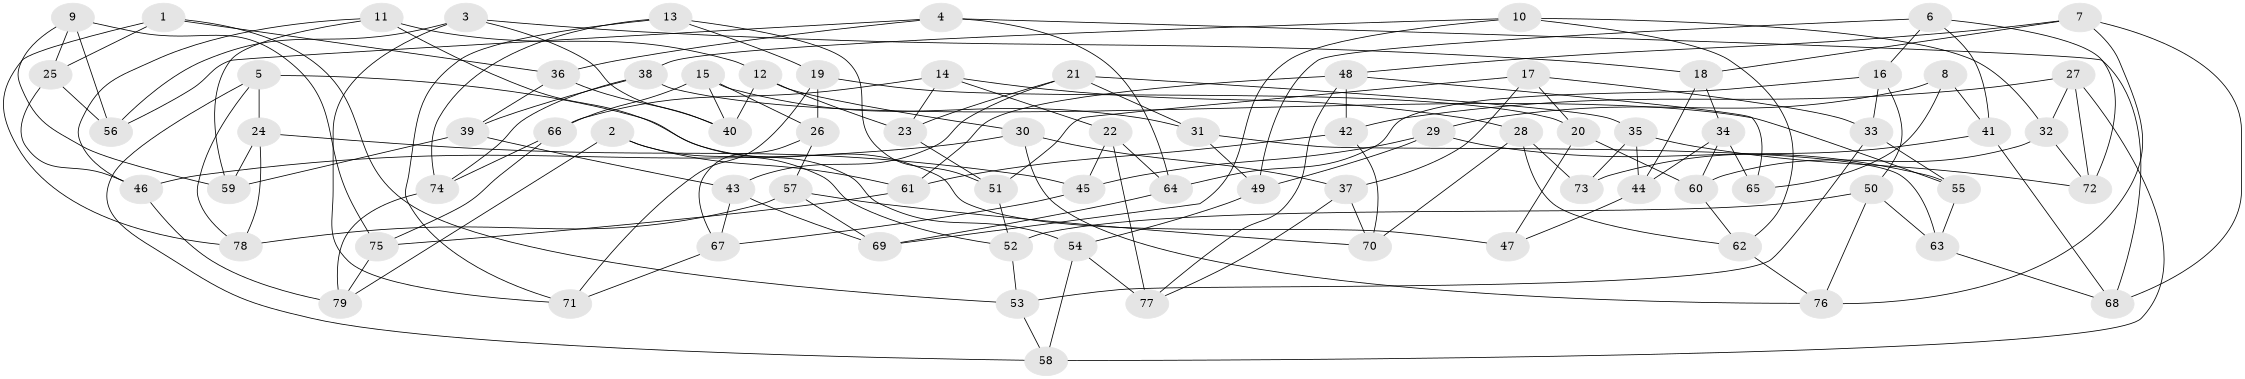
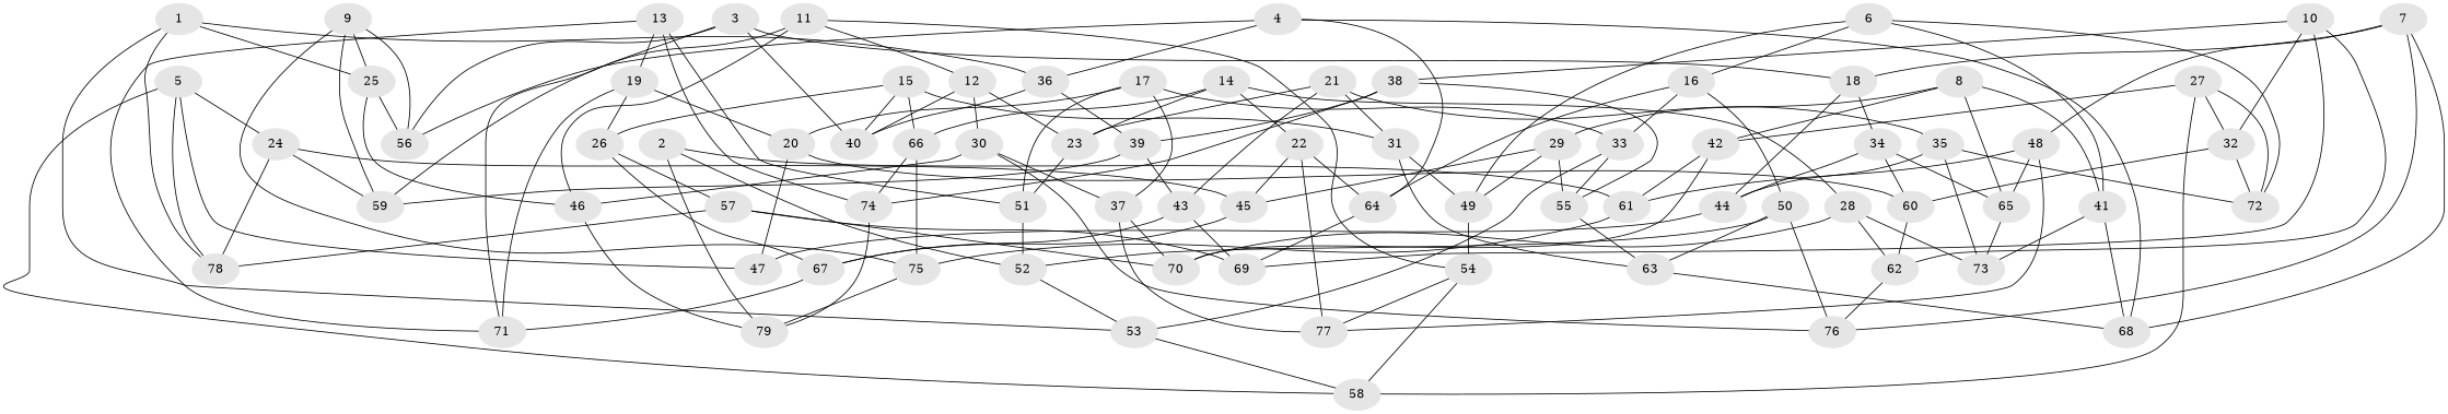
  graph {
    node [color=gray90 style=filled]
    1
    25
    36
    53
    78
    56
    46
    40
    39
    58
    2
    52
    61
    79
    75
    3
    18
    71
    34
    44
    4
    64
    68
    69
    5
    47
    24
    59
    45
    6
    16
    41
    49
    72
    33
    50
    73
    54
    7
    48
    76
    65
    77
    8
    29
    42
    55
    70
    9
    10
    32
    38
    62
    60
    74
    11
    12
    23
    30
    51
    37
    13
    19
    26
    20
    14
    22
    28
    66
    15
    31
    57
    67
    63
    17
    21
    35
    43
    27
    1 -- 25
    1 -- 36
    1 -- 53
    1 -- 78
    25 -- 56
    25 -- 46
    36 -- 40
    36 -- 39
    53 -- 58
    46 -- 79
    39 -- 59
    39 -- 43
    2 -- 52
    2 -- 61
    2 -- 79
    52 -- 53
    61 -- 75
    75 -- 79
    3 -- 56
    3 -- 40
    3 -- 18
    3 -- 71
    18 -- 34
    18 -- 44
    34 -- 44
    34 -- 65
    34 -- 60
    44 -- 47
    4 -- 36
    4 -- 56
    4 -- 64
    4 -- 68
    64 -- 69
    5 -- 78
    5 -- 58
    5 -- 47
    5 -- 24
    24 -- 78
    24 -- 59
    24 -- 45
    45 -- 67
    6 -- 16
    6 -- 41
    6 -- 49
    6 -- 72
    16 -- 64
    16 -- 33
    16 -- 50
    41 -- 68
    41 -- 73
    49 -- 54
    33 -- 53
    33 -- 55
    50 -- 52
    50 -- 76
    50 -- 63
    54 -- 58
    54 -- 77
    7 -- 18
    7 -- 68
    7 -- 48
    7 -- 76
    48 -- 61
    48 -- 65
    48 -- 77
+   65 -- 73
    8 -- 41
    8 -- 65
    8 -- 29
-   48 -- 42
+   8 -- 42
    29 -- 45
    29 -- 49
    29 -- 55
    42 -- 61
    42 -- 70
    55 -- 63
    9 -- 25
    9 -- 56
    9 -- 75
    9 -- 59
    10 -- 69
    10 -- 32
    10 -- 38
    10 -- 62
    32 -- 72
    32 -- 60
    38 -- 39
    38 -- 55
    38 -- 74
    62 -- 76
    60 -- 62
    74 -- 79
    11 -- 46
    11 -- 59
    11 -- 54
    11 -- 12
    12 -- 40
    12 -- 23
    12 -- 30
    23 -- 51
    30 -- 46
    30 -- 76
    30 -- 37
    51 -- 52
    37 -- 77
    37 -- 70
    13 -- 71
    13 -- 74
    13 -- 51
    13 -- 19
    19 -- 71
    19 -- 26
    19 -- 20
    26 -- 57
    26 -- 67
    20 -- 47
    20 -- 60
    14 -- 23
    14 -- 22
    14 -- 28
    14 -- 66
    22 -- 64
    22 -- 45
    22 -- 77
    28 -- 73
    28 -- 70
    28 -- 62
    66 -- 75
    66 -- 74
    15 -- 40
    15 -- 26
    15 -- 66
    15 -- 31
    31 -- 49
    31 -- 63
    57 -- 78
    57 -- 69
    57 -- 70
    67 -- 71
    63 -- 68
    17 -- 33
    17 -- 51
    17 -- 37
    17 -- 20
    21 -- 23
    21 -- 31
    21 -- 35
    21 -- 43
    35 -- 44
    35 -- 72
    35 -- 73
    43 -- 69
    43 -- 67
    27 -- 58
    27 -- 72
    27 -- 42
    27 -- 32
  }
